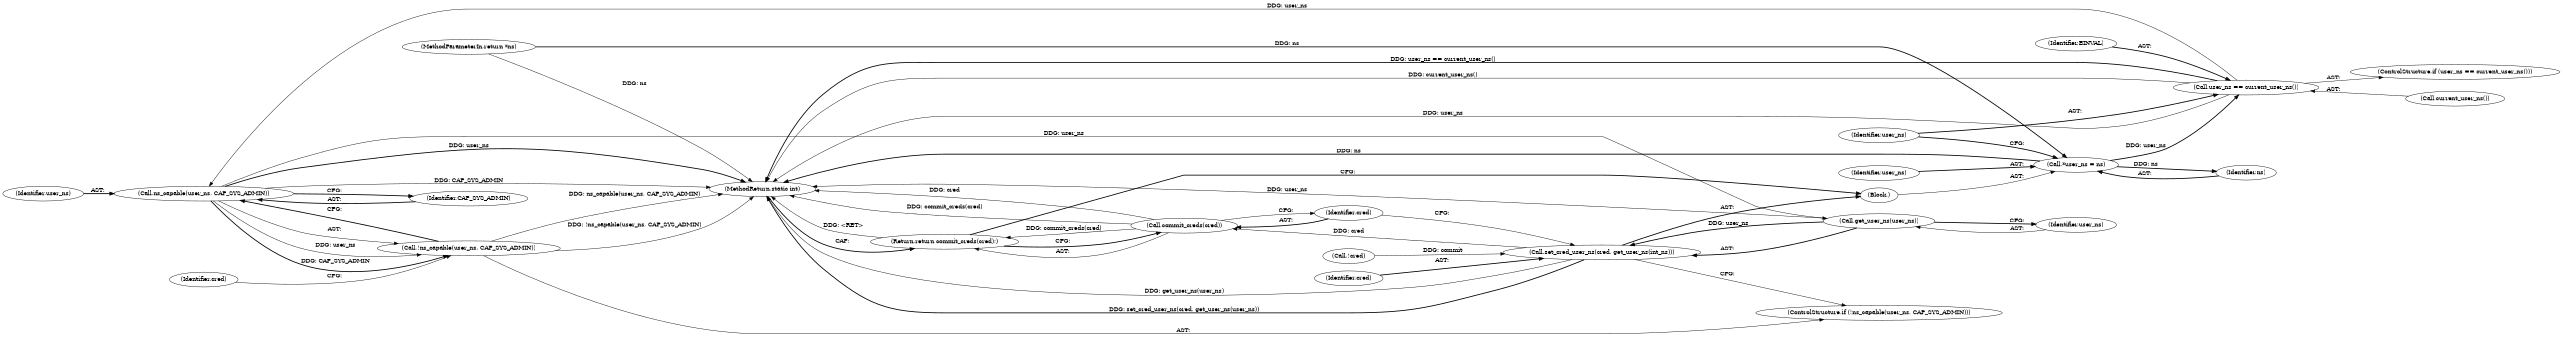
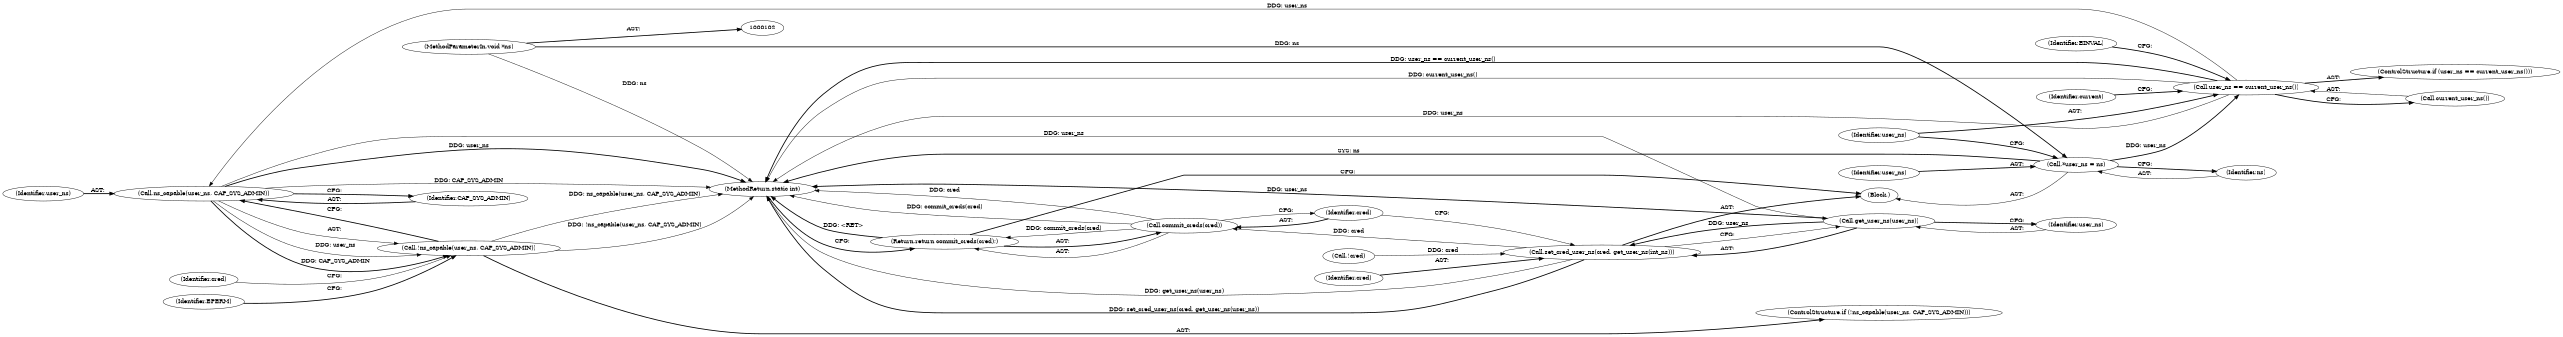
  digraph {
    rankdir=LR
    edge [style=bold]
    n1 [label="(Call,ns_capable(user_ns, CAP_SYS_ADMIN))"]
    n2 [label="(Call,!ns_capable(user_ns, CAP_SYS_ADMIN))"]
    n3 [label="(Call,get_user_ns(user_ns))"]
    n4 [label="(Identifier,CAP_SYS_ADMIN)"]
    n5 [label="(MethodReturn,static int)"]
    n6 [label="(ControlStructure,if (!ns_capable(user_ns, CAP_SYS_ADMIN)))"]
    n7 [label="(Call,set_cred_user_ns(cred, get_user_ns(int_ns)))"]
    n8 [label="(Identifier,user_ns)"]
    n9 [label="(Return,return commit_creds(cred);)"]
    n10 [label="(Call,user_ns == current_user_ns())"]
    n11 [label="(ControlStructure,if (user_ns == current_user_ns()))"]
    n12 [label="(Call,current_user_ns())"]
    n13 [label="(Call,*user_ns = ns)"]
    n14 [label="(Identifier,ns)"]
    n15 [label="(Block,)"]
-   n16 [label="(MethodParameterIn,return *ns)"]
+   n16 [label="(MethodParameterIn,void *ns)"]
+   1000102
    n18 [label="(Call,commit_creds(cred))"]
    n19 [label="(Identifier,cred)"]
    n20 [label="(Identifier,user_ns)"]
    n21 [label="(Call,!cred)"]
+   n22 [label="(Identifier,EPERM)"]
    n23 [label="(Identifier,cred)"]
    n24 [label="(Identifier,user_ns)"]
    n25 [label="(Identifier,cred)"]
    n26 [label="(Identifier,user_ns)"]
+   n27 [label="(Identifier,current)"]
    n28 [label="(Identifier,EINVAL)"]
    n1 -> n2 [label="AST: " style=solid]
    n1 -> n2 [label="DDG: user_ns" style=solid]
    n1 -> n2 [label="DDG: CAP_SYS_ADMIN"]
    n1 -> n3 [label="DDG: user_ns" style=solid]
    n1 -> n4 [label="CFG: "]
    n1 -> n5 [label="DDG: user_ns"]
    n1 -> n5 [label="DDG: CAP_SYS_ADMIN" style=solid]
    n2 -> n1 [label="CFG: "]
    n2 -> n5 [label="DDG: ns_capable(user_ns, CAP_SYS_ADMIN)" style=solid]
    n2 -> n5 [label="DDG: !ns_capable(user_ns, CAP_SYS_ADMIN)" style=solid]
-   n2 -> n6 [label="AST: " style=solid]
-   n3 -> n5 [label="DDG: user_ns" style=solid]
+   n2 -> n6 [label="AST: "]
+   n3 -> n5 [label="DDG: user_ns"]
    n3 -> n7 [label="AST: "]
    n3 -> n7 [label="DDG: user_ns"]
    n3 -> n8 [label="CFG: "]
    n4 -> n1 [label="AST: "]
-   n5 -> n9 [label="CAP: "]
-   n7 -> n6 [label="CFG: " style=solid]
+   n5 -> n9 [label="CFG: "]
+   n7 -> n3 [label="CFG: " style=solid]
    n7 -> n5 [label="DDG: get_user_ns(user_ns)" style=solid]
    n7 -> n5 [label="DDG: set_cred_user_ns(cred, get_user_ns(user_ns))"]
    n7 -> n15 [label="AST: "]
    n7 -> n18 [label="DDG: cred" style=solid]
    n8 -> n3 [label="AST: " style=solid]
-   n9 -> n5 [label="DDG: <RET>" style=solid]
+   n9 -> n5 [label="DDG: <RET>"]
    n9 -> n15 [label="CFG: "]
-   n9 -> n18 [label="CFG: "]
+   n9 -> n18 [label="AST: "]
    n10 -> n1 [label="DDG: user_ns" style=solid]
    n10 -> n5 [label="DDG: current_user_ns()" style=solid]
    n10 -> n5 [label="DDG: user_ns == current_user_ns()"]
    n10 -> n5 [label="DDG: user_ns" style=solid]
-   n10 -> n11 [label="AST: " style=solid]
+   n10 -> n11 [label="AST: "]
+   n10 -> n12 [label="CFG: "]
    n12 -> n10 [label="AST: " style=solid]
-   n13 -> n5 [label="DDG: ns"]
+   n13 -> n5 [label="SYS: ns"]
    n13 -> n10 [label="DDG: user_ns"]
-   n13 -> n14 [label="DDG: ns"]
-   n15 -> n13 [label="AST: " style=solid]
-   n14 -> n13 [label="AST: "]
+   n13 -> n14 [label="CFG: "]
+   n13 -> n15 [label="AST: " style=solid]
+   n14 -> n13 [label="AST: " style=solid]
    n16 -> n5 [label="DDG: ns" style=solid]
    n16 -> n13 [label="DDG: ns"]
+   n16 -> 1000102 [label="AST: "]
    n18 -> n5 [label="DDG: cred" style=solid]
    n18 -> n5 [label="DDG: commit_creds(cred)" style=solid]
    n18 -> n9 [label="AST: " style=solid]
    n18 -> n9 [label="DDG: commit_creds(cred)" style=solid]
    n18 -> n19 [label="CFG: " style=solid]
    n19 -> n7 [label="CFG: " style=solid]
    n19 -> n18 [label="AST: "]
    n20 -> n13 [label="AST: "]
-   n21 -> n7 [label="DDG: commit" style=solid]
+   n21 -> n7 [label="DDG: cred" style=solid]
+   n22 -> n2 [label="CFG: "]
    n23 -> n7 [label="AST: "]
    n24 -> n10 [label="AST: "]
    n24 -> n13 [label="CFG: "]
    n25 -> n2 [label="CFG: " style=solid]
    n26 -> n1 [label="AST: "]
-   n28 -> n10 [label="AST: "]
+   n27 -> n10 [label="CFG: "]
+   n28 -> n10 [label="CFG: "]
  }
